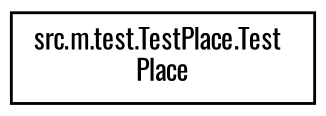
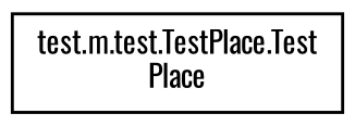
  digraph {
    rankdir=TB
    fontname=Oswald
-   n1 [color=black fillcolor=white fontname=Oswald fontsize=10 height=0.2 label="src.m.test.TestPlace.Test\lPlace" shape=record style=filled width=0.4]
+   n1 [color=black fillcolor=white fontname=Oswald fontsize=10 height=0.2 label="test.m.test.TestPlace.Test\lPlace" shape=record style=filled width=0.4]
  }
